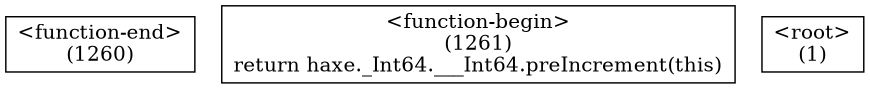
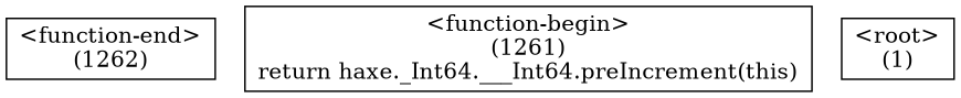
  digraph {
    node [shape=box]
-   n1 [label="<function-end>\n(1260)"]
+   n1 [label="<function-end>\n(1262)"]
    n2 [label="<function-begin>\n(1261)\nreturn haxe._Int64.___Int64.preIncrement(this)"]
    n3 [label="<root>\n(1)"]
  }
